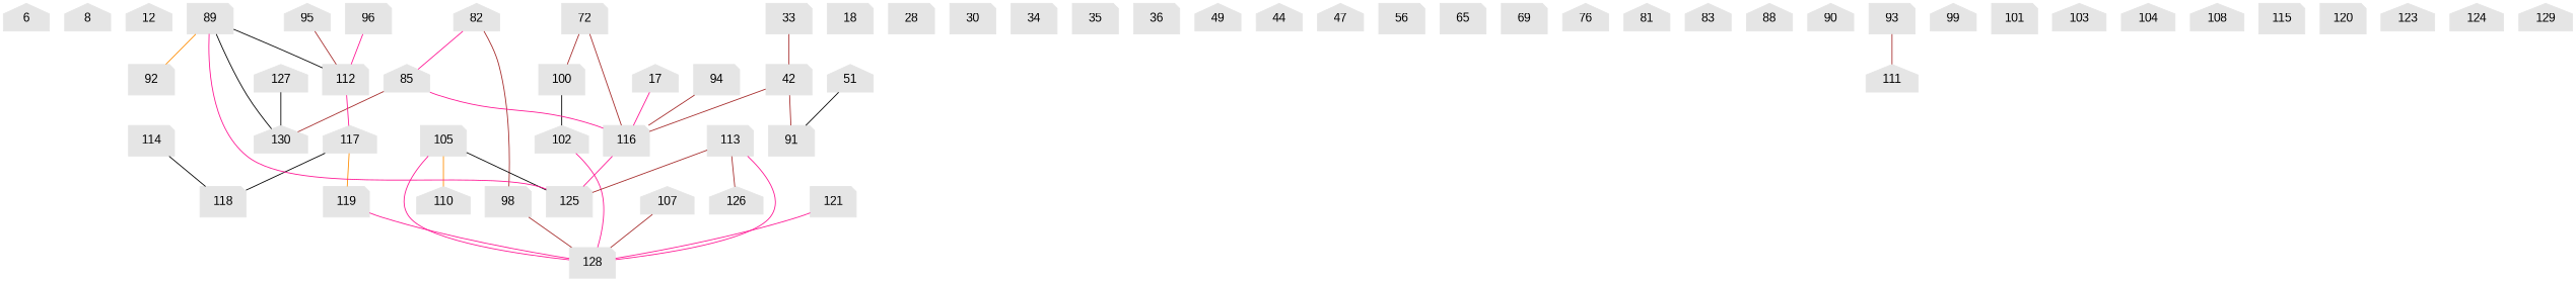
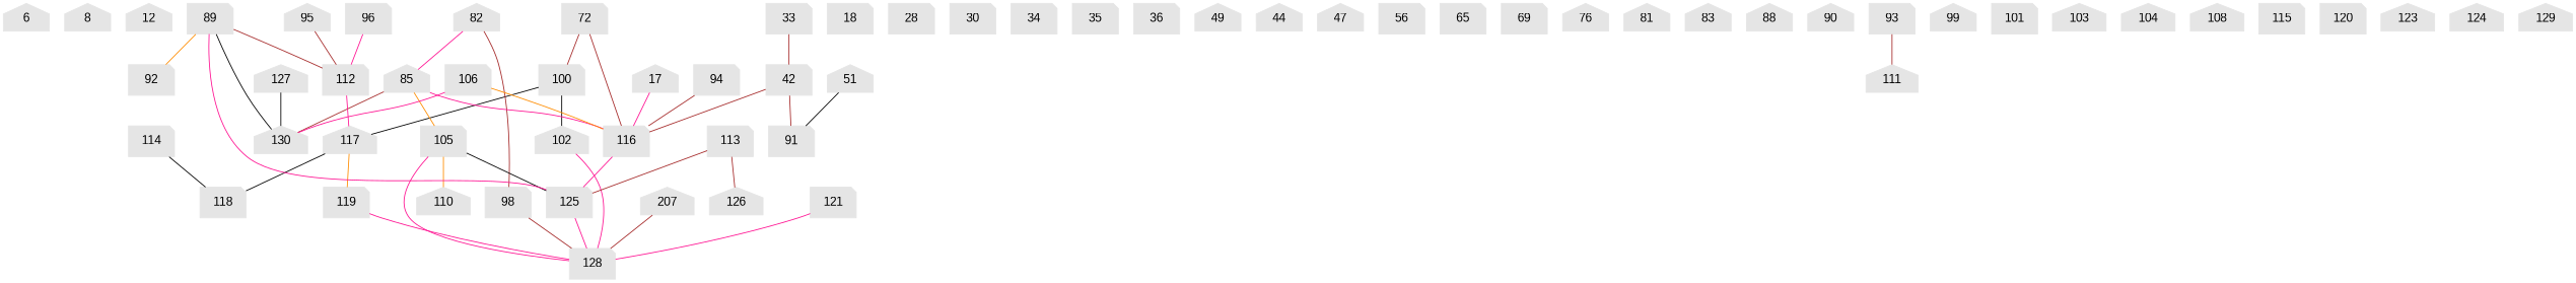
  graph {
    fontname="Liberation Sans"
    node [color=gray90 fontname="Liberation Sans" shape=note style=filled]
    edge [color=brown fontname="Liberation Sans"]
    6 [shape=house]
    8 [shape=house]
    12 [shape=house]
    116 [super="+32+79"]
    125 [super="+73+4+62"]
    17 [shape=house]
    18
    28
    30
    33
    42
    91 [super="+26+78"]
    34
    35
    36
    n16 [label=49 shape=house]
    44 [shape=house super="+20"]
    47 [shape=house]
    51 [shape=house]
    56
    65
    69
    72 [super="+9+57"]
    100 [super="+31+53"]
    102 [shape=house]
    117 [shape=house super="+46+58+66"]
    76 [shape=house]
    81 [shape=house]
    82 [shape=house super="+54+77+5"]
    85 [shape=house]
    98
    105 [super="+15+97+67"]
    130 [shape=house super="+59+80+86"]
    128 [super="+55+19+122+48+84+68"]
    83 [shape=house super="+7+13"]
    110 [shape=house]
    88 [shape=house super="+37+64"]
    89 [super="+29+74"]
    92 [super="+27"]
    112 [super="+11+75+109+49+71"]
    90 [shape=house]
    111 [shape=house super="+52"]
    93
    94
    95 [shape=house]
    96 [super="+41"]
    99 [shape=house]
    118 [super="+87"]
    119 [super="+60"]
    101
    103 [shape=house]
    104 [shape=house super="+23+24"]
-   107 [shape=house super="+61"]
+   106 [super="+1+50"]
+   107 [shape=house super="+61" label=207]
    108 [shape=house]
    113
    126 [shape=house]
    114 [super="+40"]
    115
    120 [super="+38"]
    121
    123 [shape=house]
    124 [shape=house]
    127 [shape=house super="+70"]
    129 [shape=house]
    116 -- 125 [color=deeppink weight=2]
-   113 -- 128 [color=deeppink]
+   125 -- 128 [color=deeppink]
    17 -- 116 [color=deeppink]
    33 -- 42
    42 -- 116
    42 -- 91 [weight=2]
    51 -- 91 [color=black]
    72 -- 116
    72 -- 100
    100 -- 102 [color=black weight=2]
+   100 -- 117 [color=black]
    102 -- 128 [color=deeppink]
    117 -- 118 [color=black]
    117 -- 119 [color=darkorange]
    82 -- 85 [color=deeppink]
    82 -- 98
    85 -- 116 [color=deeppink weight=2]
+   85 -- 105 [color=darkorange]
    85 -- 130
    98 -- 128
    105 -- 125 [color=black weight=2]
    105 -- 128 [color=deeppink]
    105 -- 110 [color=darkorange]
    89 -- 125 [color=deeppink]
    89 -- 130 [color=black]
    89 -- 92 [color=darkorange]
-   89 -- 112 [color=black]
+   89 -- 112
    112 -- 117 [color=deeppink]
    93 -- 111
    94 -- 116
    95 -- 112
    96 -- 112 [color=deeppink]
    119 -- 128 [color=deeppink]
+   106 -- 116 [color=darkorange]
+   106 -- 130 [color=deeppink]
    107 -- 128
    113 -- 125
    113 -- 126
    114 -- 118 [color=black]
    121 -- 128 [color=deeppink]
    127 -- 130 [color=black weight=2]
  }
